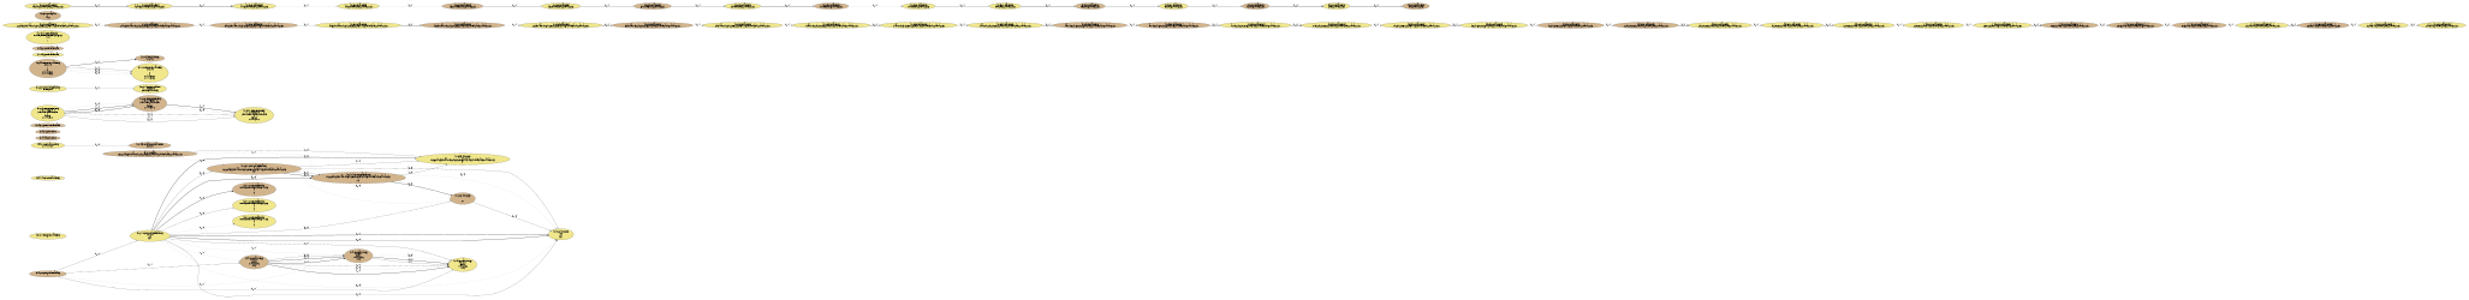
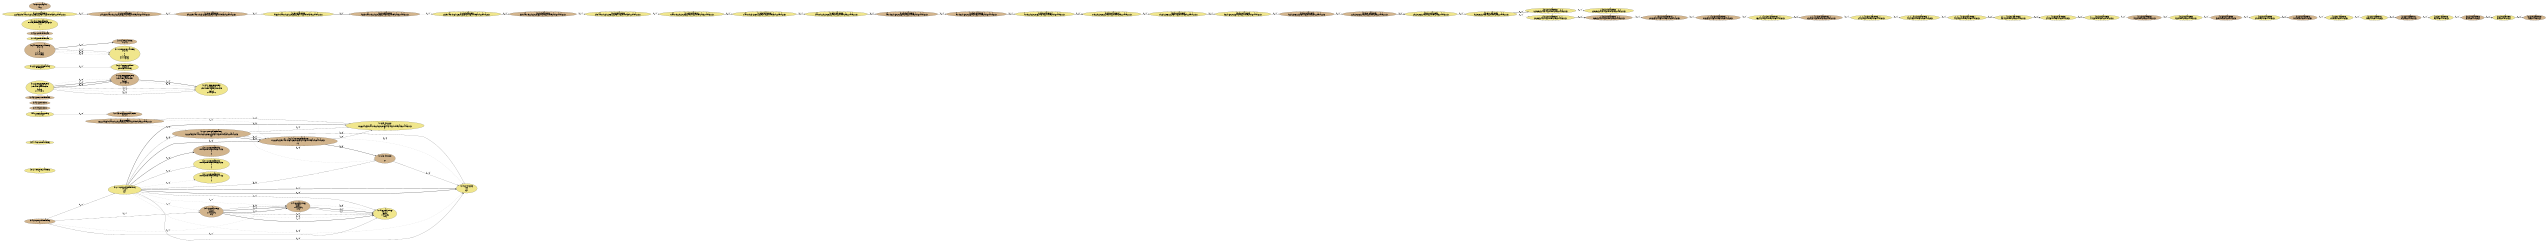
  digraph {
    rankdir=LR
    node [fillcolor=khaki style=filled]
    edge [arrowhead=onormal style=solid]
    n1 [fillcolor=tan label="4570120.main\n026668d9855f0c4aac1cb86f163e6e28569a5a4d53d0bde93ac9880a90a8225c"]
    n2 [fillcolor=tan label="4216827.GetModuleFileNameA\n0\n026668d9855f0c4aac1cb86f163e6e28569a5a4d53d0bde93ac9880a90a8225c\n261"]
    n3 [fillcolor=tan label="4216404.GetLongPathNameA\n026668d9855f0c4aac1cb86f163e6e28569a5a4d53d0bde93ac9880a90a8225c\n\n261"]
    n4 [label="4216539.lstrcpynA\n02\n026668d9855f0c4aac1cb86f163e6e28569a5a4d53d0bde93ac9880a90a8225c\n3"]
    n5 [fillcolor=tan label="4216426.lstrcpynA\n\n\n261"]
    n6 [label="4217083.lstrcpynA\n.ZM\n.ZM\n261"]
    n7 [fillcolor=tan label="4219820.GetModuleHandleA\n0"]
    n8 [label="4216170.GetModuleFileNameA\n4194304\n.ZM\n261"]
    n9 [fillcolor=tan label="4219138.LoadStringA\n4194304\n65503\n2147413396\n4096"]
    n10 [fillcolor=tan label="4219138.LoadStringA\n4194304\n65502\n2147413396\n4096"]
    n11 [label="4219138.LoadStringA\n4194304\n65500\n2147413396\n4096"]
    n12 [fillcolor=tan label="4217102.GetLocaleInfoA\nretval_GetThreadLocale_32792_32\n3\n\n5"]
    n13 [label="4217102.GetLocaleInfoA\nretval_GetThreadLocale_32803_32\n3\n\n5"]
    n14 [label="4217102.GetLocaleInfoA\nretval_GetThreadLocale_32777_32\n3\n\n5"]
    n15 [label="4207377.RegQueryValueExA\n0"]
    n16 [label="4219479.GetCommandLineA\n"]
    n17 [label="4199270.GetStartupInfoA\n2147417460"]
    n18 [fillcolor=tan label="4201439.InitializeCriticalSection\n4580812"]
    n19 [fillcolor=tan label="4219499.GetVersion\n"]
    n20 [fillcolor=tan label="4219516.GetVersion\n"]
    n21 [fillcolor=tan label="4219576.GetCurrentThreadId\n"]
    n22 [label="4216857.RegOpenKeyExA\n2147483649\nSoftware\Borland\Locales\n0\n983065\n2147413072"]
    n23 [fillcolor=tan label="4216887.RegOpenKeyExA\n2147483650\nSoftware\Borland\Locales\n0\n983065\n2147413072"]
    n24 [label="4216917.RegOpenKeyExA\n2147483649\nSoftware\Borland\Delphi\Locales\n0\n983065\n2147413072"]
    n25 [label="4216357.GetModuleHandleA\nkernel32.dll"]
    n26 [label="4216374.GetProcAddress\n6295592\nGetLongPathNameA"]
    n27 [fillcolor=tan label="4216990.RegQueryValueExA\n4216175\n\n0\n0\n2147413062\n2147413056"]
    n28 [fillcolor=tan label="4217054.RegCloseKey\n4216175"]
    n29 [label="4217020.RegQueryValueExA\n4216175\n\n0\n0\n2147413062\n2147413056"]
    n30 [label="4217096.GetThreadLocale\n"]
    n31 [fillcolor=tan label="4219561.GetThreadLocale\n"]
    n32 [label="4219214.GetLocaleInfoA\nretval_GetThreadLocale_32768_32\n4100\n\n7"]
    n33 [label="4216300.CharNextA\n668d9855f0c4aac1cb86f163e6e28569a5a4d53d0bde93ac9880a90a8225c"]
    n34 [fillcolor=tan label="4216300.CharNextA\n68d9855f0c4aac1cb86f163e6e28569a5a4d53d0bde93ac9880a90a8225c"]
    n35 [fillcolor=tan label="4216300.CharNextA\n8d9855f0c4aac1cb86f163e6e28569a5a4d53d0bde93ac9880a90a8225c"]
    n36 [label="4216300.CharNextA\nd9855f0c4aac1cb86f163e6e28569a5a4d53d0bde93ac9880a90a8225c"]
    n37 [fillcolor=tan label="4216300.CharNextA\n9855f0c4aac1cb86f163e6e28569a5a4d53d0bde93ac9880a90a8225c"]
    n38 [label="4216300.CharNextA\n855f0c4aac1cb86f163e6e28569a5a4d53d0bde93ac9880a90a8225c"]
    n39 [fillcolor=tan label="4216300.CharNextA\n55f0c4aac1cb86f163e6e28569a5a4d53d0bde93ac9880a90a8225c"]
    n40 [label="4216300.CharNextA\n5f0c4aac1cb86f163e6e28569a5a4d53d0bde93ac9880a90a8225c"]
    n41 [label="4216300.CharNextA\nf0c4aac1cb86f163e6e28569a5a4d53d0bde93ac9880a90a8225c"]
    n42 [label="4216300.CharNextA\n0c4aac1cb86f163e6e28569a5a4d53d0bde93ac9880a90a8225c"]
    n43 [label="4216300.CharNextA\nc4aac1cb86f163e6e28569a5a4d53d0bde93ac9880a90a8225c"]
    n44 [fillcolor=tan label="4216300.CharNextA\n4aac1cb86f163e6e28569a5a4d53d0bde93ac9880a90a8225c"]
    n45 [fillcolor=tan label="4216300.CharNextA\naac1cb86f163e6e28569a5a4d53d0bde93ac9880a90a8225c"]
    n46 [label="4216300.CharNextA\nac1cb86f163e6e28569a5a4d53d0bde93ac9880a90a8225c"]
    n47 [label="4216300.CharNextA\nc1cb86f163e6e28569a5a4d53d0bde93ac9880a90a8225c"]
    n48 [label="4216300.CharNextA\n1cb86f163e6e28569a5a4d53d0bde93ac9880a90a8225c"]
    n49 [label="4216300.CharNextA\ncb86f163e6e28569a5a4d53d0bde93ac9880a90a8225c"]
    n50 [fillcolor=tan label="4216300.CharNextA\nb86f163e6e28569a5a4d53d0bde93ac9880a90a8225c"]
    n51 [fillcolor=tan label="4216300.CharNextA\n86f163e6e28569a5a4d53d0bde93ac9880a90a8225c"]
    n52 [label="4216300.CharNextA\n6f163e6e28569a5a4d53d0bde93ac9880a90a8225c"]
    n53 [label="4216300.CharNextA\nf163e6e28569a5a4d53d0bde93ac9880a90a8225c"]
    n54 [fillcolor=tan label="4201500.LocalAlloc\n0\n4088"]
    n55 [label="4216300.CharNextA\n163e6e28569a5a4d53d0bde93ac9880a90a8225c"]
    n56 [label="4216300.CharNextA\n63e6e28569a5a4d53d0bde93ac9880a90a8225c"]
    n57 [label="4216300.CharNextA\n3e6e28569a5a4d53d0bde93ac9880a90a8225c"]
    n58 [fillcolor=tan label="4216300.CharNextA\ne6e28569a5a4d53d0bde93ac9880a90a8225c"]
    n59 [fillcolor=tan label="4216300.CharNextA\n6e28569a5a4d53d0bde93ac9880a90a8225c"]
    n60 [fillcolor=tan label="4216300.CharNextA\ne28569a5a4d53d0bde93ac9880a90a8225c"]
    n61 [label="4216300.CharNextA\n28569a5a4d53d0bde93ac9880a90a8225c"]
    n62 [fillcolor=tan label="4216300.CharNextA\n8569a5a4d53d0bde93ac9880a90a8225c"]
    n63 [label="4216300.CharNextA\n569a5a4d53d0bde93ac9880a90a8225c"]
    n64 [label="4216300.CharNextA\n69a5a4d53d0bde93ac9880a90a8225c"]
    n65 [label="4216300.CharNextA\n9a5a4d53d0bde93ac9880a90a8225c"]
    n66 [label="4216300.CharNextA\na5a4d53d0bde93ac9880a90a8225c"]
    n67 [label="4216300.CharNextA\n5a4d53d0bde93ac9880a90a2225c"]
    n68 [label="4216300.CharNextA\na4d53d0bde93ac9880a90a8225c"]
    n69 [fillcolor=tan label="4216300.CharNextA\n4d53d0bde93ac9880a90a8225c"]
    n70 [label="4216300.CharNextA\nd53d0bde93ac9880a90a8225c"]
    n71 [fillcolor=tan label="4216300.CharNextA\n53d0bde93ac9880a90a8225c"]
    n72 [label="4216300.CharNextA\n3d0bde93ac9880a90a8225c"]
    n73 [fillcolor=tan label="4216300.CharNextA\nd0bde93ac9880a90a8225c"]
    n74 [label="4216300.CharNextA\n0bde93ac9880a90a8225c"]
    n75 [label="4216300.CharNextA\nbde93ac9880a90a8225c"]
    n76 [fillcolor=tan label="4216300.CharNextA\nde93ac9880a90a8225c"]
    n77 [label="4216300.CharNextA\ne93ac9880a90a8225c"]
    n78 [fillcolor=tan label="4216300.CharNextA\n93ac9880a90a8225c"]
    n79 [label="4216300.CharNextA\n3ac9880a90a8225c"]
    n80 [fillcolor=tan label="4216300.CharNextA\nac9880a90a8225c"]
    n1 -> n2 [label="(1-->2)" style=dotted]
    n1 -> n3 [label="(1-->1)" style=dotted]
    n1 -> n4 [label="(1-->2)"]
    n2 -> n3 [arrowhead=vee label="(2-->1)"]
    n2 -> n3 [arrowhead=vee label="(3-->3)" style=bold]
    n2 -> n4 [label="(2-->2)"]
    n2 -> n5 [label="(3-->3)" style=dotted]
    n2 -> n6 [label="(3-->3)"]
    n3 -> n4 [arrowhead=vee label="(1-->2)"]
    n3 -> n5 [label="(3-->3)" style=bold]
    n3 -> n6 [label="(3-->3)" style=dotted]
    n5 -> n6 [arrowhead=vee label="(3-->3)"]
    n7 -> n8 [label="(0-->1)"]
    n7 -> n9 [arrowhead=vee label="(0-->1)"]
    n7 -> n10 [label="(0-->1)" style=dotted]
    n7 -> n11 [label="(0-->1)"]
    n8 -> n2 [label="(3-->3)"]
    n8 -> n3 [arrowhead=vee label="(3-->3)" style=bold]
    n8 -> n4 [label="(0-->3)" style=bold]
    n8 -> n5 [label="(3-->3)"]
    n8 -> n6 [label="(2-->1)" style=bold]
    n8 -> n6 [label="(2-->2)" style=bold]
    n8 -> n6 [arrowhead=vee label="(3-->3)" style=dotted]
    n8 -> n6 [arrowhead=vee label="(2-->0)"]
    n8 -> n9 [label="(1-->1)" style=dotted]
    n8 -> n10 [arrowhead=vee label="(1-->1)" style=dotted]
    n8 -> n11 [arrowhead=vee label="(1-->1)"]
    n8 -> n12 [arrowhead=vee label="(0-->2)" style=bold]
    n8 -> n13 [label="(0-->2)"]
    n8 -> n14 [arrowhead=vee label="(0-->2)" style=dotted]
    n9 -> n10 [arrowhead=vee label="(1-->1)" style=bold]
    n9 -> n10 [label="(3-->3)"]
    n9 -> n10 [label="(4-->4)" style=bold]
    n9 -> n11 [arrowhead=vee label="(1-->1)"]
    n9 -> n11 [arrowhead=vee label="(3-->3)" style=dotted]
    n9 -> n11 [arrowhead=vee label="(4-->4)" style=bold]
    n10 -> n11 [arrowhead=vee label="(1-->1)"]
    n10 -> n11 [label="(3-->3)" style=dotted]
    n10 -> n11 [label="(4-->4)" style=bold]
    n17 -> n18 [label="(0-->0)"]
    n22 -> n23 [arrowhead=vee label="(2-->2)" style=dotted]
    n22 -> n23 [label="(4-->4)" style=bold]
    n22 -> n23 [label="(5-->5)" style=bold]
    n22 -> n24 [label="(1-->1)"]
    n22 -> n24 [label="(4-->4)" style=dotted]
    n22 -> n24 [label="(5-->5)"]
    n23 -> n24 [label="(4-->4)" style=bold]
    n23 -> n24 [label="(5-->5)" style=dotted]
    n25 -> n26 [label="(0-->1)"]
    n27 -> n28 [arrowhead=vee label="(1-->1)" style=bold]
    n27 -> n29 [arrowhead=vee label="(1-->1)"]
    n27 -> n29 [label="(5-->5)" style=dotted]
    n27 -> n29 [arrowhead=vee label="(6-->6)" style=dotted]
    n33 -> n34 [arrowhead=vee label="(0-->1)"]
    n34 -> n35 [label="(0-->1)"]
    n35 -> n36 [label="(0-->1)"]
    n36 -> n37 [label="(0-->1)" style=bold]
    n37 -> n38 [arrowhead=vee label="(0-->1)" style=dotted]
    n38 -> n39 [label="(0-->1)" style=bold]
    n39 -> n40 [arrowhead=vee label="(0-->1)" style=dotted]
    n40 -> n41 [arrowhead=vee label="(0-->1)" style=dotted]
    n41 -> n42 [label="(0-->1)" style=bold]
    n42 -> n43 [arrowhead=vee label="(0-->1)"]
    n43 -> n44 [label="(0-->1)" style=bold]
    n44 -> n45 [arrowhead=vee label="(0-->1)"]
    n45 -> n46 [label="(0-->1)" style=bold]
    n46 -> n47 [arrowhead=vee label="(0-->1)" style=bold]
    n47 -> n48 [arrowhead=vee label="(0-->1)"]
    n48 -> n49 [label="(0-->1)" style=bold]
    n49 -> n50 [label="(0-->1)"]
    n50 -> n51 [arrowhead=vee label="(0-->1)"]
    n51 -> n52 [arrowhead=vee label="(0-->1)" style=bold]
    n52 -> n53 [arrowhead=vee label="(0-->1)"]
    n53 -> n55 [label="(0-->1)" style=bold]
    n55 -> n56 [arrowhead=vee label="(0-->1)" style=dotted]
-   n56 -> n57 [label="(0-->1)" style=dotted]
+   n53 -> n57 [label="(0-->1)" style=dotted]
    n57 -> n58 [arrowhead=vee label="(0-->1)" style=bold]
    n58 -> n59 [arrowhead=vee label="(0-->1)"]
    n59 -> n60 [label="(0-->1)"]
    n60 -> n61 [label="(0-->1)" style=dotted]
    n61 -> n62 [label="(0-->1)" style=bold]
    n62 -> n63 [label="(0-->1)" style=dotted]
    n63 -> n64 [arrowhead=vee label="(0-->1)"]
+   n64 -> n65 [label="(0-->1)"]
    n65 -> n66 [label="(0-->1)" style=bold]
    n66 -> n67 [arrowhead=vee label="(0-->1)" style=bold]
-   n67 -> n68 [label="(0-->1)" style=dotted]
+   n67 -> n68 [label="(0-->1)" style=bold]
    n68 -> n69 [label="(0-->1)" style=dotted]
    n69 -> n70 [label="(0-->1)"]
    n70 -> n71 [label="(0-->1)"]
    n71 -> n72 [arrowhead=vee label="(0-->1)"]
    n72 -> n73 [label="(0-->1)" style=bold]
    n73 -> n74 [arrowhead=vee label="(0-->1)" style=dotted]
    n74 -> n75 [label="(0-->1)"]
    n75 -> n76 [label="(0-->1)" style=bold]
    n76 -> n77 [arrowhead=vee label="(0-->1)"]
    n77 -> n78 [arrowhead=vee label="(0-->1)"]
    n78 -> n79 [arrowhead=vee label="(0-->1)" style=bold]
    n79 -> n80 [label="(0-->1)" style=bold]
  }
